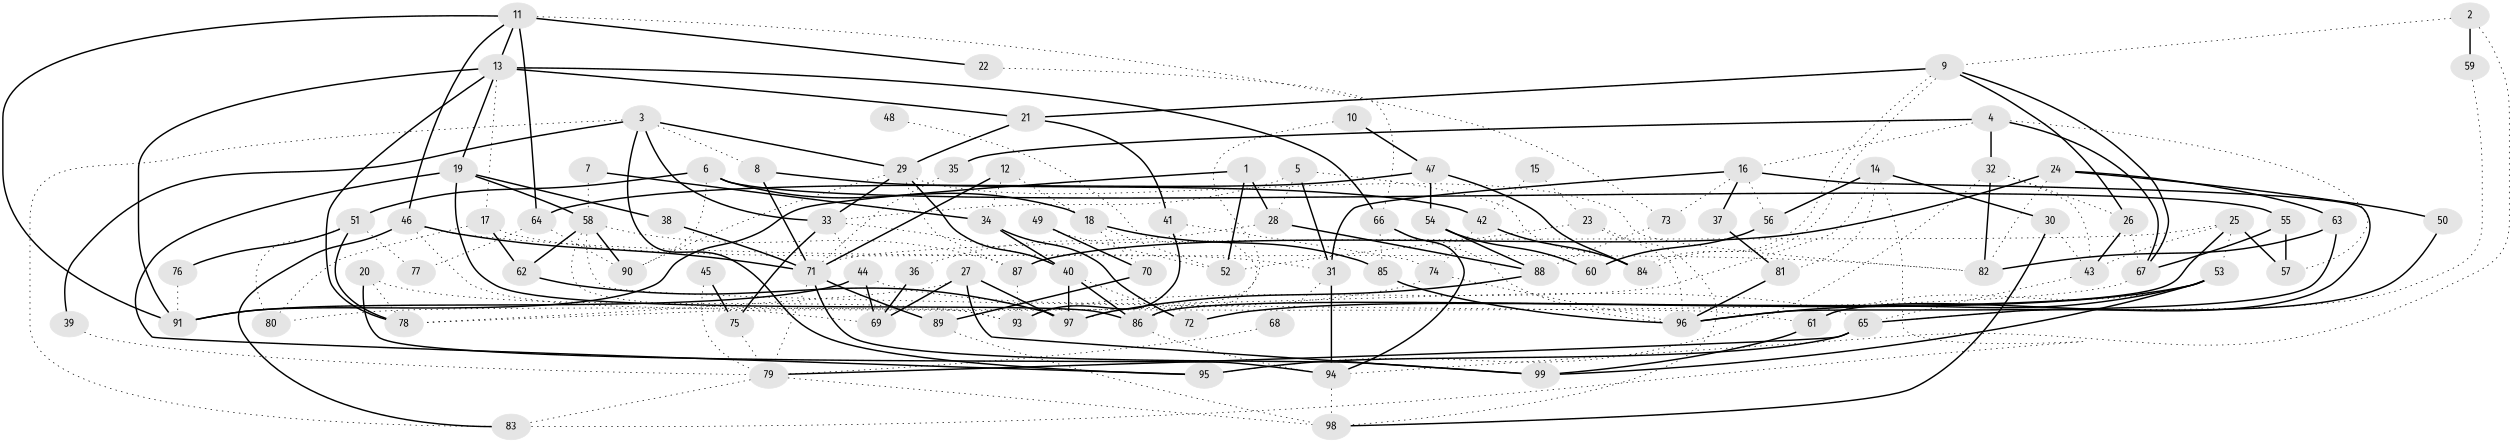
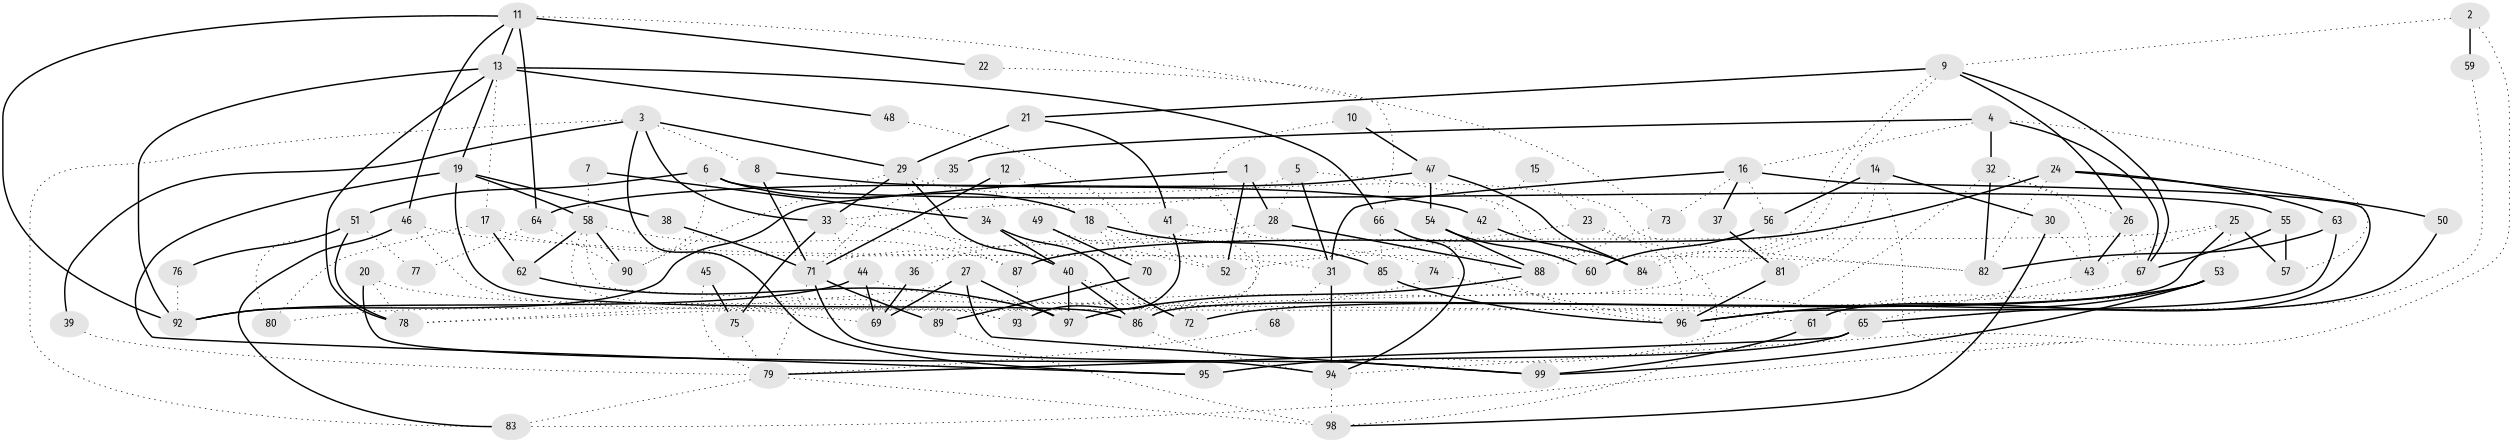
  graph {
    fontname="Fira Sans"
    node [color=gray90 fontname="Fira Sans" style=filled]
    edge [fontname="Fira Sans" style=bold]
    1
    28
    52
-   91
+   91 [label=92]
    36
    88
    2
    9
    59
    94
    67
    84
    21
    26
    65
    98
    3
    8
    29
    33
    39
    83
    95
    42
    71
    90
    82
    87
    40
    44
    75
    79
    4
    16
    32
    35
    57
    31
    73
    56
    37
    61
    43
    80
    5
    68
    6
    18
    51
    55
    70
    85
    78
    76
    77
    7
    34
    58
    72
    93
    62
    74
    n63 [label=99]
    89
    41
    10
    47
    97
    64
    54
    11
    13
    22
    46
    17
    19
    48
    66
    69
    12
    38
    86
    96
    14
    30
    81
    60
    15
    23
    20
    24
    50
    63
    25
    53
    27
    45
    49
    1 -- 28
    1 -- 52
    1 -- 91
    28 -- 36 [style=dotted]
    28 -- 88
    36 -- 69
    88 -- 97
    2 -- 9 [style=dotted]
    2 -- 59
    2 -- 94 [style=dotted]
    9 -- 67
    9 -- 84 [style=dotted]
    9 -- 84 [style=dotted]
    9 -- 21
    9 -- 26
    59 -- 65 [style=dotted]
    94 -- 98 [style=dotted]
    67 -- 80 [style=dotted]
    21 -- 29
    21 -- 41
    26 -- 67 [style=dotted]
    26 -- 43
    65 -- 95
    65 -- 79
    3 -- 8 [style=dotted]
    3 -- 29
    3 -- 33
    3 -- 39
    3 -- 83 [style=dotted]
    3 -- 95
    8 -- 42
    8 -- 71
    29 -- 33
    29 -- 90 [style=dotted]
    29 -- 82 [style=dotted]
    29 -- 87 [style=dotted]
    29 -- 40
    33 -- 40 [style=dotted]
    33 -- 44 [style=dotted]
    33 -- 75
    39 -- 79 [style=dotted]
    42 -- 84
    42 -- 74 [style=dotted]
    71 -- 79 [style=dotted]
    71 -- n63
    71 -- 89
    87 -- 93 [style=dotted]
    40 -- 72 [style=dotted]
    40 -- 97
    40 -- 86
    44 -- 91
    44 -- 65 [style=dotted]
    44 -- 69
    75 -- 79 [style=dotted]
    79 -- 98 [style=dotted]
    79 -- 83 [style=dotted]
    4 -- 67
    4 -- 16 [style=dotted]
    4 -- 32
    4 -- 35
    4 -- 57 [style=dotted]
    16 -- 31
    16 -- 73 [style=dotted]
    16 -- 56 [style=dotted]
    16 -- 37
    16 -- 61
    32 -- 26 [style=dotted]
    32 -- 95 [style=dotted]
    32 -- 82
    32 -- 43 [style=dotted]
    35 -- 71 [style=dotted]
    31 -- 94
    31 -- 68 [style=dotted]
    73 -- 88 [style=dotted]
    56 -- 60
    37 -- 81
    61 -- n63
    43 -- 65 [style=dotted]
    5 -- 28 [style=dotted]
    5 -- 84 [style=dotted]
    5 -- 33 [style=dotted]
    5 -- 31
    68 -- 79 [style=dotted]
    6 -- 90 [style=dotted]
    6 -- 18
    6 -- 51
    6 -- 55
    18 -- 52 [style=dotted]
    18 -- 70 [style=dotted]
    18 -- 85
    51 -- 80 [style=dotted]
    51 -- 78
    51 -- 76
    51 -- 77 [style=dotted]
    55 -- 67
    55 -- 57
    70 -- 89
    85 -- 96
    76 -- 91 [style=dotted]
    7 -- 34
    7 -- 58 [style=dotted]
    34 -- 40
    34 -- 72
    58 -- 90
    58 -- 87 [style=dotted]
    58 -- 61 [style=dotted]
    58 -- 93 [style=dotted]
    58 -- 62
    62 -- 97
    74 -- 78 [style=dotted]
    74 -- 96 [style=dotted]
    89 -- 98 [style=dotted]
    41 -- 93
    41 -- 74 [style=dotted]
    10 -- 47
    10 -- 97 [style=dotted]
    47 -- 84
    47 -- 64
    47 -- 54
    64 -- 90 [style=dotted]
    64 -- 77 [style=dotted]
    54 -- 88
    54 -- 60
    11 -- 91
    11 -- 73 [style=dotted]
    11 -- 64
    11 -- 13
    11 -- 22
    11 -- 46
    13 -- 91
    13 -- 78
    13 -- 17 [style=dotted]
    13 -- 19
-   13 -- 21
+   13 -- 48
    13 -- 66
    22 -- 66 [style=dotted]
    46 -- 83
-   46 -- 71
    46 -- 82 [style=dotted]
    46 -- 69 [style=dotted]
    17 -- 31 [style=dotted]
    17 -- 80 [style=dotted]
    17 -- 62
    19 -- 95
    19 -- 58
    19 -- 38
    19 -- 86
    48 -- 86 [style=dotted]
    66 -- 94
    66 -- 85 [style=dotted]
    66 -- 96 [style=dotted]
    12 -- 71
    12 -- 18 [style=dotted]
    12 -- 34 [style=dotted]
    38 -- 71
    86 -- 94 [style=dotted]
    14 -- 83 [style=dotted]
    14 -- 56
    14 -- 93 [style=dotted]
    14 -- 30
    14 -- 81 [style=dotted]
    30 -- 98
    30 -- 43 [style=dotted]
    81 -- 96
    15 -- 42 [style=dotted]
    15 -- 23 [style=dotted]
    23 -- 52 [style=dotted]
    23 -- 98 [style=dotted]
    23 -- 96 [style=dotted]
    20 -- 94
    20 -- 78 [style=dotted]
    20 -- 93 [style=dotted]
    24 -- 82 [style=dotted]
    24 -- 87
    24 -- 50
    24 -- 63
    50 -- 65
    63 -- 82
    63 -- 96
    25 -- 71 [style=dotted]
    25 -- 57
    25 -- 43 [style=dotted]
    25 -- 86
    25 -- 53 [style=dotted]
    53 -- 61 [style=dotted]
    53 -- 72
    53 -- n63
    53 -- 96
    27 -- 78 [style=dotted]
    27 -- n63
    27 -- 97
    27 -- 69
    45 -- 75
    45 -- 79 [style=dotted]
    49 -- 52 [style=dotted]
    49 -- 70
  }
